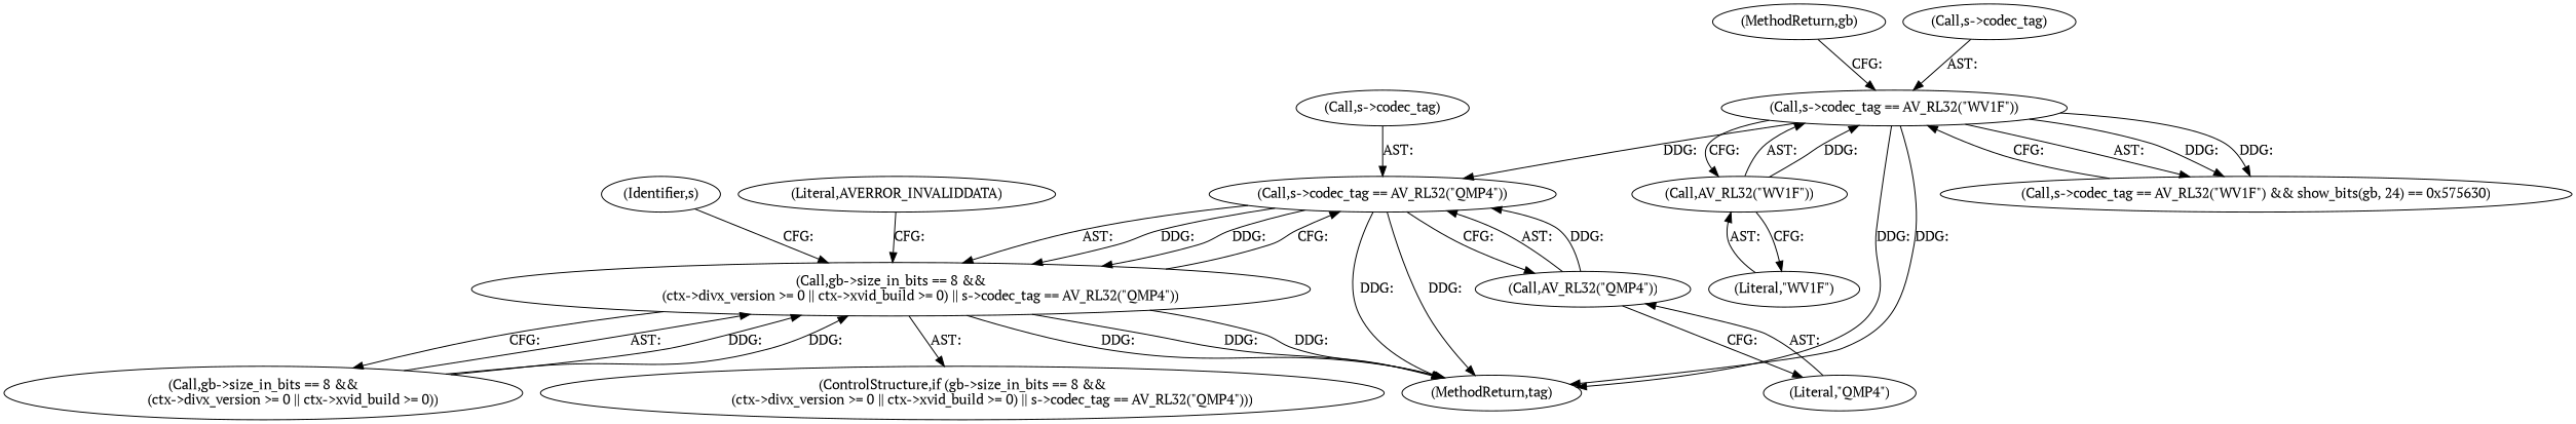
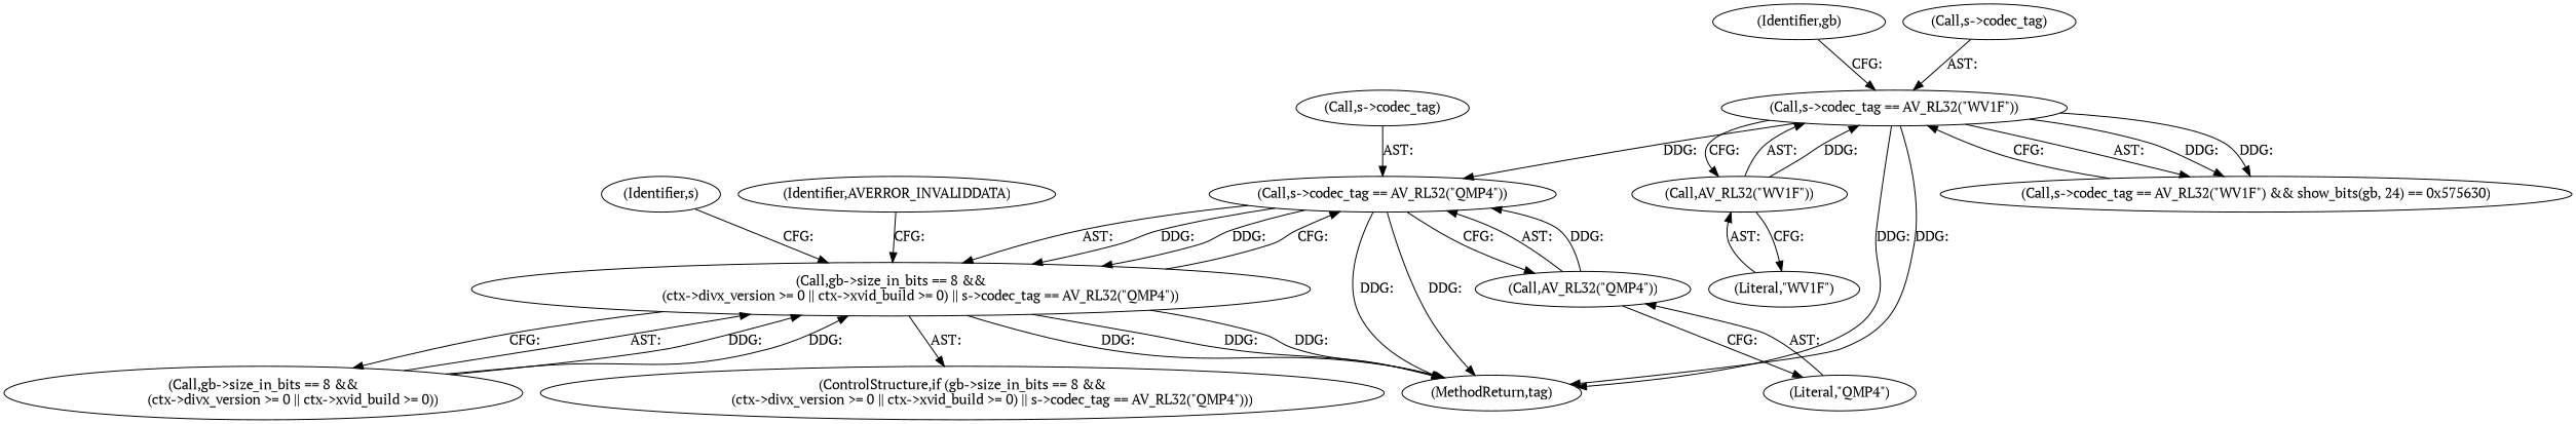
  digraph {
    fontname="PT Serif"
    node [fontname="PT Serif"]
    edge [fontname="PT Serif"]
    n1 [label="(Call,s->codec_tag == AV_RL32(\"QMP4\"))"]
    n2 [label="(Call,AV_RL32(\"QMP4\"))"]
    n3 [label="(Call,gb->size_in_bits == 8 &&\n                (ctx->divx_version >= 0 || ctx->xvid_build >= 0) || s->codec_tag == AV_RL32(\"QMP4\"))"]
    n4 [label="(MethodReturn,tag)"]
    n5 [label="(Literal,\"QMP4\")"]
    n6 [label="(Call,gb->size_in_bits == 8 &&\n                (ctx->divx_version >= 0 || ctx->xvid_build >= 0))"]
    n7 [label="(ControlStructure,if (gb->size_in_bits == 8 &&\n                (ctx->divx_version >= 0 || ctx->xvid_build >= 0) || s->codec_tag == AV_RL32(\"QMP4\")))"]
    n8 [label="(Call,s->codec_tag == AV_RL32(\"WV1F\"))"]
    n9 [label="(Call,AV_RL32(\"WV1F\"))"]
    n10 [label="(Call,s->codec_tag == AV_RL32(\"WV1F\") && show_bits(gb, 24) == 0x575630)"]
    n11 [label="(Literal,\"WV1F\")"]
-   n12 [label="(Literal,AVERROR_INVALIDDATA)"]
+   n12 [label="(Identifier,AVERROR_INVALIDDATA)"]
    n13 [label="(Identifier,s)"]
-   n14 [label="(MethodReturn,gb)"]
+   n14 [label="(Identifier,gb)"]
    n15 [label="(Call,s->codec_tag)"]
    n16 [label="(Call,s->codec_tag)"]
    n1 -> n2 [label="CFG: "]
    n1 -> n3 [label="AST: "]
    n1 -> n3 [label="DDG: "]
    n1 -> n3 [label="DDG: "]
    n1 -> n4 [label="DDG: "]
    n1 -> n4 [label="DDG: "]
    n2 -> n1 [label="AST: "]
    n2 -> n1 [label="DDG: "]
    n2 -> n5 [label="CFG: "]
    n3 -> n1 [label="CFG: "]
    n3 -> n4 [label="DDG: "]
    n3 -> n4 [label="DDG: "]
    n3 -> n4 [label="DDG: "]
    n3 -> n6 [label="CFG: "]
    n3 -> n7 [label="AST: "]
    n5 -> n2 [label="AST: "]
    n6 -> n3 [label="AST: "]
    n6 -> n3 [label="DDG: "]
    n6 -> n3 [label="DDG: "]
    n8 -> n1 [label="DDG: "]
    n8 -> n4 [label="DDG: "]
    n8 -> n4 [label="DDG: "]
    n8 -> n9 [label="CFG: "]
    n8 -> n10 [label="AST: "]
    n8 -> n10 [label="DDG: "]
    n8 -> n10 [label="DDG: "]
    n9 -> n8 [label="AST: "]
    n9 -> n8 [label="DDG: "]
    n9 -> n11 [label="CFG: "]
    n10 -> n8 [label="CFG: "]
    n11 -> n9 [label="AST: "]
    n12 -> n3 [label="CFG: "]
    n13 -> n3 [label="CFG: "]
    n14 -> n8 [label="CFG: "]
    n15 -> n8 [label="AST: "]
    n16 -> n1 [label="AST: "]
  }
